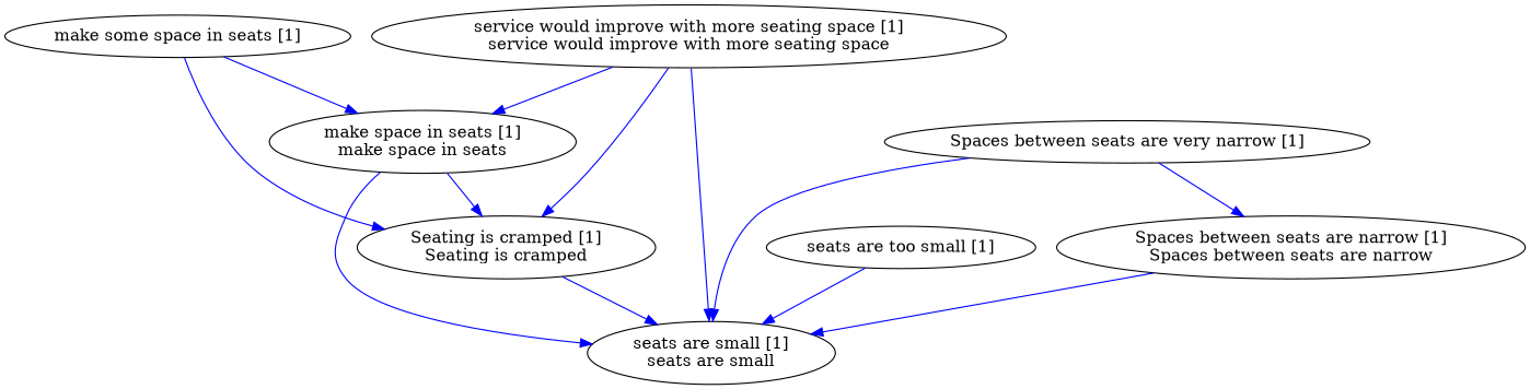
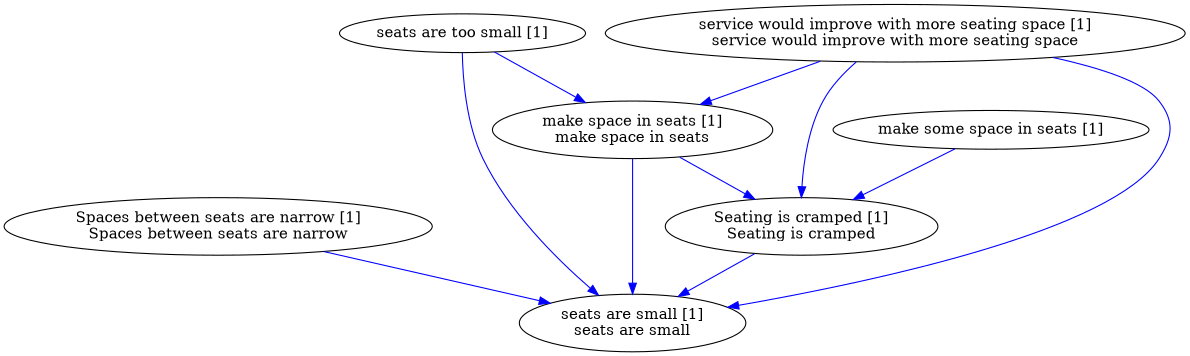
  digraph {
    edge [color=blue]
    "Seating is cramped [1]\nSeating is cramped"
    "seats are small [1]\nseats are small"
-   "Spaces between seats are very narrow [1]"
    "Spaces between seats are narrow [1]\nSpaces between seats are narrow"
    "make some space in seats [1]"
    "make space in seats [1]\nmake space in seats"
    "seats are too small [1]"
    "service would improve with more seating space [1]\nservice would improve with more seating space"
    "Seating is cramped [1]\nSeating is cramped" -> "seats are small [1]\nseats are small"
-   "Spaces between seats are very narrow [1]" -> "seats are small [1]\nseats are small"
-   "Spaces between seats are very narrow [1]" -> "Spaces between seats are narrow [1]\nSpaces between seats are narrow"
    "Spaces between seats are narrow [1]\nSpaces between seats are narrow" -> "seats are small [1]\nseats are small"
    "make some space in seats [1]" -> "Seating is cramped [1]\nSeating is cramped"
-   "make some space in seats [1]" -> "make space in seats [1]\nmake space in seats"
+   "seats are too small [1]" -> "make space in seats [1]\nmake space in seats"
    "make space in seats [1]\nmake space in seats" -> "Seating is cramped [1]\nSeating is cramped"
    "make space in seats [1]\nmake space in seats" -> "seats are small [1]\nseats are small"
    "seats are too small [1]" -> "seats are small [1]\nseats are small"
    "service would improve with more seating space [1]\nservice would improve with more seating space" -> "Seating is cramped [1]\nSeating is cramped"
    "service would improve with more seating space [1]\nservice would improve with more seating space" -> "seats are small [1]\nseats are small"
    "service would improve with more seating space [1]\nservice would improve with more seating space" -> "make space in seats [1]\nmake space in seats"
  }
